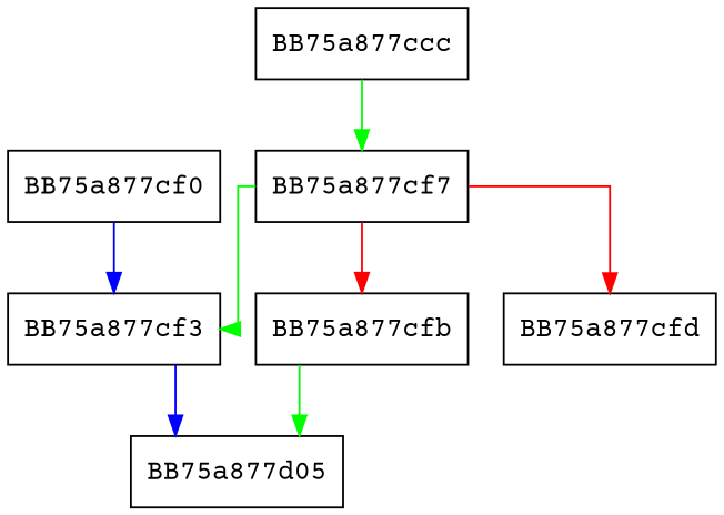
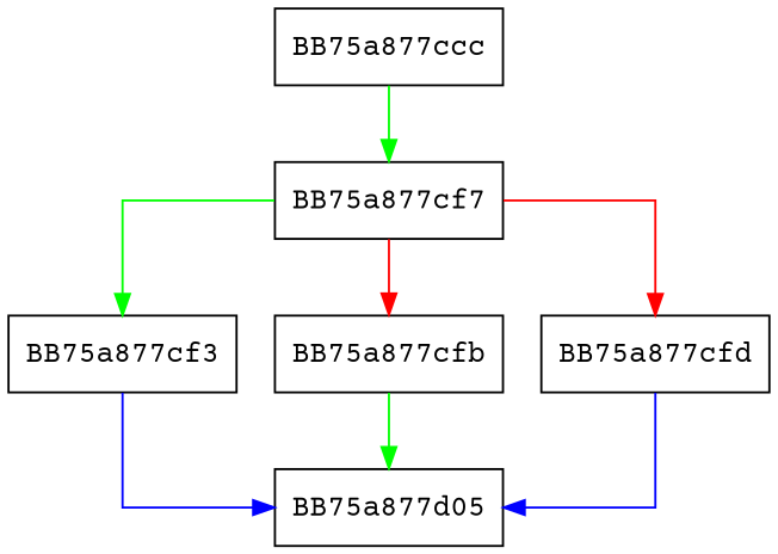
  digraph {
    fontname="Courier Prime"
    splines=ortho
    node [fontname="Courier Prime" shape=box]
    edge [color=green fontname="Courier Prime"]
    BB75a877ccc
    BB75a877cf7
    BB75a877cf3
    BB75a877cfb
    BB75a877cfd
-   BB75a877cf0
    BB75a877d05
    BB75a877ccc -> BB75a877cf7
    BB75a877cf7 -> BB75a877cf3
    BB75a877cf7 -> BB75a877cfb [color=red]
    BB75a877cf7 -> BB75a877cfd [color=red]
    BB75a877cf3 -> BB75a877d05 [color=blue]
    BB75a877cfb -> BB75a877d05
-   BB75a877cf0 -> BB75a877cf3 [color=blue]
+   BB75a877cfd -> BB75a877d05 [color=blue]
  }
